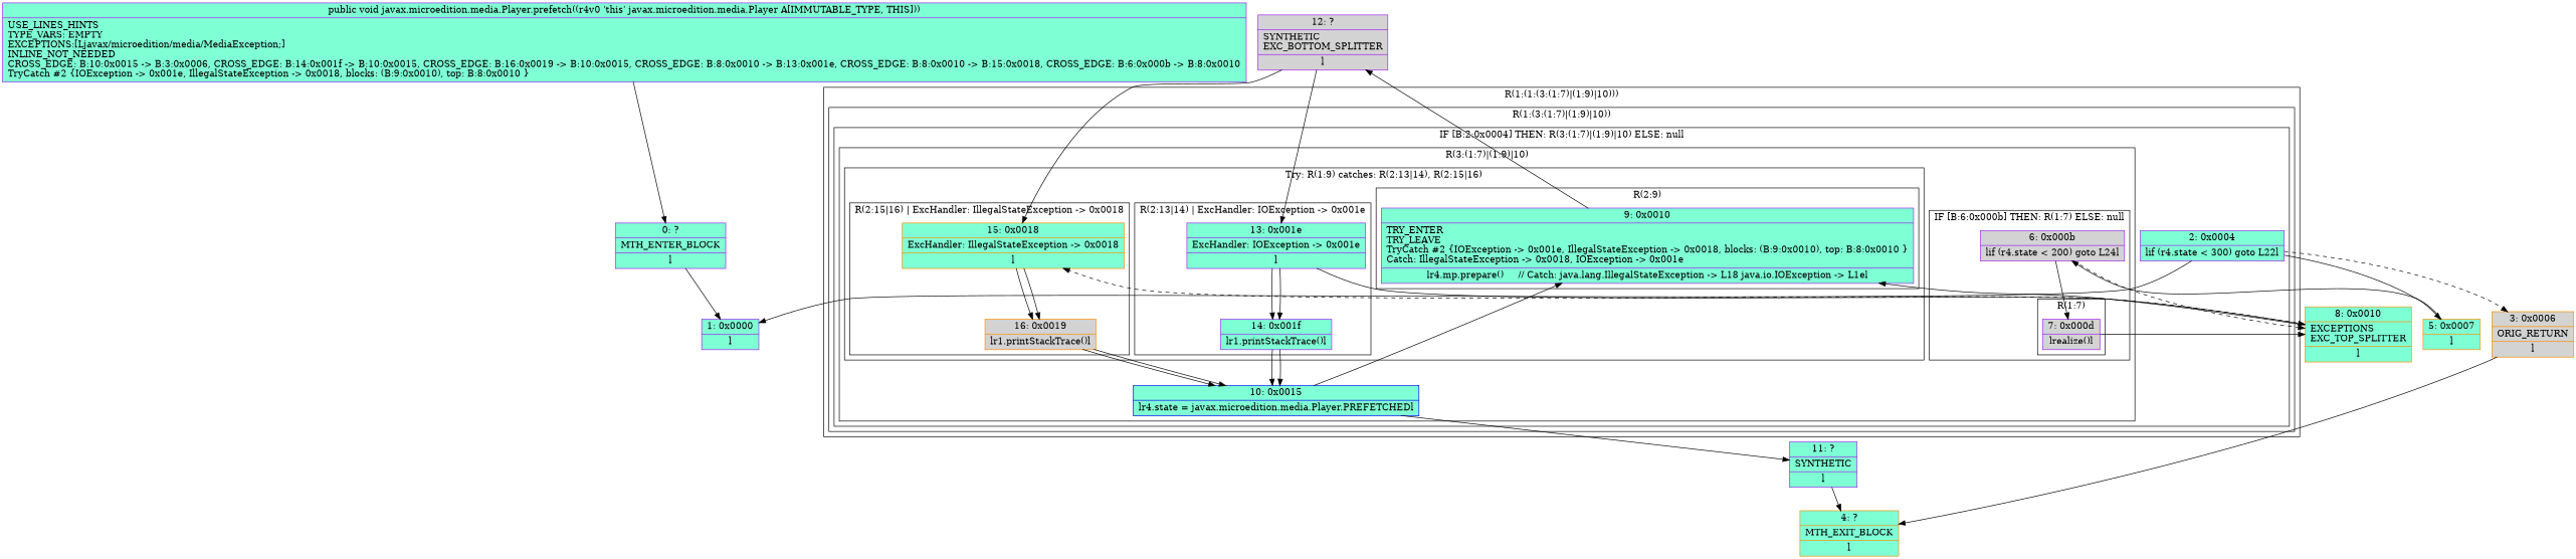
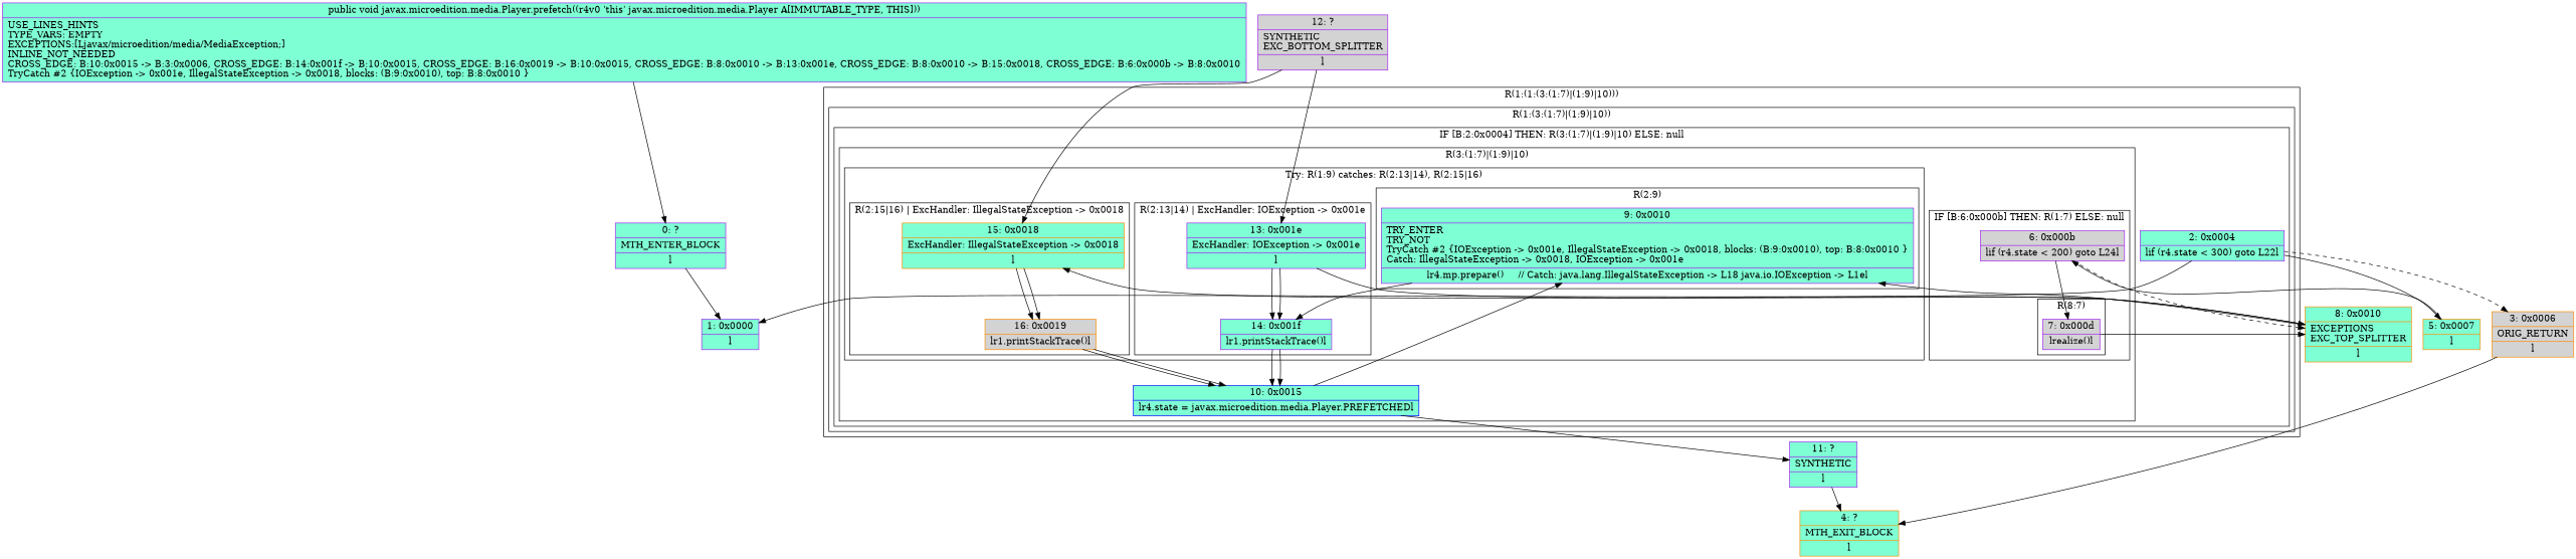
  digraph {
    node [color=purple fillcolor=aquamarine shape=record style=filled]
    n1 [fillcolor=lightgrey label="{7\:\ 0x000d|lrealize()l}"]
    n2 [fillcolor=lightgrey label="{6\:\ 0x000b|lif (r4.state \< 200) goto L24l}"]
-   n3 [label="{9\:\ 0x0010|TRY_ENTER\lTRY_LEAVE\lTryCatch #2 \{IOException \-\> 0x001e, IllegalStateException \-\> 0x0018, blocks: (B:9:0x0010), top: B:8:0x0010 \}\lCatch: IllegalStateException \-\> 0x0018, IOException \-\> 0x001e\l|lr4.mp.prepare()     \/\/ Catch: java.lang.IllegalStateException \-\> L18 java.io.IOException \-\> L1el}"]
+   n3 [label="{9\:\ 0x0010|TRY_ENTER\lTRY_NOT\lTryCatch #2 \{IOException \-\> 0x001e, IllegalStateException \-\> 0x0018, blocks: (B:9:0x0010), top: B:8:0x0010 \}\lCatch: IllegalStateException \-\> 0x0018, IOException \-\> 0x001e\l|lr4.mp.prepare()     \/\/ Catch: java.lang.IllegalStateException \-\> L18 java.io.IOException \-\> L1el}"]
    n4 [label="{13\:\ 0x001e|ExcHandler: IOException \-\> 0x001e\l|l}"]
    n5 [label="{14\:\ 0x001f|lr1.printStackTrace()l}"]
    n6 [color=darkorange label="{15\:\ 0x0018|ExcHandler: IllegalStateException \-\> 0x0018\l|l}"]
    n7 [color=darkorange fillcolor=lightgrey label="{16\:\ 0x0019|lr1.printStackTrace()l}"]
    n8 [color=blue label="{10\:\ 0x0015|lr4.state = javax.microedition.media.Player.PREFETCHEDl}"]
    n9 [label="{2\:\ 0x0004|lif (r4.state \< 300) goto L22l}"]
    n10 [color=darkorange label="{8\:\ 0x0010|EXCEPTIONS\lEXC_TOP_SPLITTER\l|l}"]
    n11 [fillcolor=lightgrey label="{12\:\ ?|SYNTHETIC\lEXC_BOTTOM_SPLITTER\l|l}"]
    n12 [label="{11\:\ ?|SYNTHETIC\l|l}"]
    n13 [color=darkorange fillcolor=lightgrey label="{3\:\ 0x0006|ORIG_RETURN\l|l}"]
    n14 [color=darkorange label="{5\:\ 0x0007|l}"]
    n15 [label="{1\:\ 0x0000|l}"]
    n16 [color=darkorange label="{4\:\ ?|MTH_EXIT_BLOCK\l|l}"]
    n17 [label="{0\:\ ?|MTH_ENTER_BLOCK\l|l}"]
    n18 [label="{public void javax.microedition.media.Player.prefetch((r4v0 'this' javax.microedition.media.Player A[IMMUTABLE_TYPE, THIS]))  | USE_LINES_HINTS\lTYPE_VARS: EMPTY\lEXCEPTIONS:[Ljavax\/microedition\/media\/MediaException;]\lINLINE_NOT_NEEDED\lCROSS_EDGE: B:10:0x0015 \-\> B:3:0x0006, CROSS_EDGE: B:14:0x001f \-\> B:10:0x0015, CROSS_EDGE: B:16:0x0019 \-\> B:10:0x0015, CROSS_EDGE: B:8:0x0010 \-\> B:13:0x001e, CROSS_EDGE: B:8:0x0010 \-\> B:15:0x0018, CROSS_EDGE: B:6:0x000b \-\> B:8:0x0010\lTryCatch #2 \{IOException \-\> 0x001e, IllegalStateException \-\> 0x0018, blocks: (B:9:0x0010), top: B:8:0x0010 \}\l}"]
    subgraph cluster_1 {
      label="R(1:(1:(3:(1:7)|(1:9)|10)))"
      subgraph cluster_2 {
        label="R(1:(3:(1:7)|(1:9)|10))"
        subgraph cluster_3 {
          label="IF [B:2:0x0004] THEN: R(3:(1:7)|(1:9)|10) ELSE: null"
          n9
          subgraph cluster_4 {
            label="R(3:(1:7)|(1:9)|10)"
            n8
            subgraph cluster_5 {
              label="IF [B:6:0x000b] THEN: R(1:7) ELSE: null"
              n2
              subgraph cluster_6 {
-               label="R(1:7)"
+               label="R(8:7)"
                n1
              }
            }
            subgraph cluster_7 {
              label="Try: R(1:9) catches: R(2:13|14), R(2:15|16)"
              subgraph cluster_8 {
                label="R(2:9)"
                n3
              }
              subgraph cluster_9 {
                label="R(2:13|14) | ExcHandler: IOException \-\> 0x001e\l"
                n4
                n5
              }
              subgraph cluster_10 {
                label="R(2:15|16) | ExcHandler: IllegalStateException \-\> 0x0018\l"
                n6
                n7
              }
            }
          }
        }
      }
    }
    subgraph cluster_11 {
      label="R(2:13|14) | ExcHandler: IOException \-\> 0x001e\l"
    }
    subgraph cluster_12 {
      label="R(2:15|16) | ExcHandler: IllegalStateException \-\> 0x0018\l"
    }
    n1 -> n10
    n2 -> n1
    n2 -> n10 [style=dashed]
-   n3 -> n11
+   n3 -> n5
    n4 -> n5
    n4 -> n5
    n4 -> n10
    n5 -> n8
    n5 -> n8
    n6 -> n7
    n6 -> n7
    n7 -> n8
    n7 -> n8
    n8 -> n3
    n8 -> n12
    n9 -> n13 [style=dashed]
    n9 -> n14
    n9 -> n15
    n10 -> n3
-   n10 -> n6 [style=dashed]
+   n10 -> n6
    n11 -> n4
    n11 -> n6
    n12 -> n16
    n13 -> n16
    n14 -> n2
    n17 -> n15
    n18 -> n17
  }
